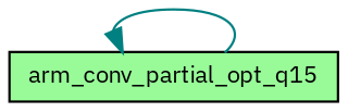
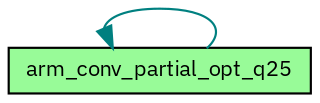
  digraph {
    rankdir=LR
    fontname="IBM Plex Sans"
-   n1 [color=black fillcolor=palegreen fontcolor=black fontname="IBM Plex Sans" fontsize=10 height=0.2 label=arm_conv_partial_opt_q15 shape=record style=filled width=0.4]
+   n1 [color=black fillcolor=palegreen fontcolor=black fontname="IBM Plex Sans" fontsize=10 height=0.2 label=arm_conv_partial_opt_q25 shape=record style=filled width=0.4]
    n1 -> n1 [color=teal dir=back fontname="IBM Plex Sans" fontsize=10 labelfontname=Helvetica labelfontsize=10 style=solid]
  }
